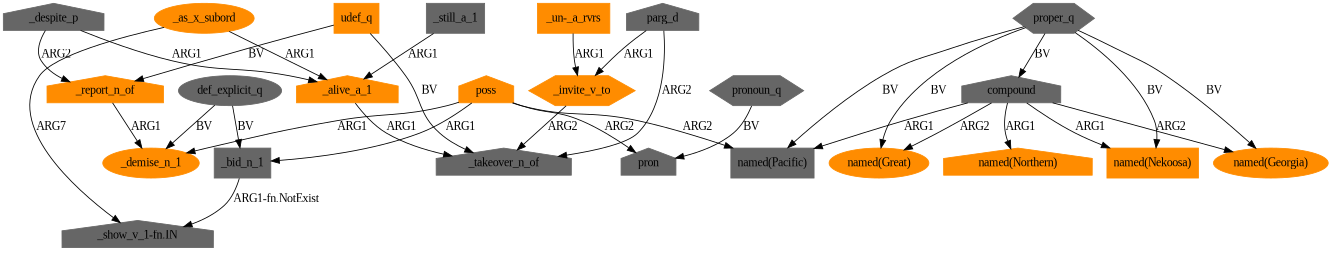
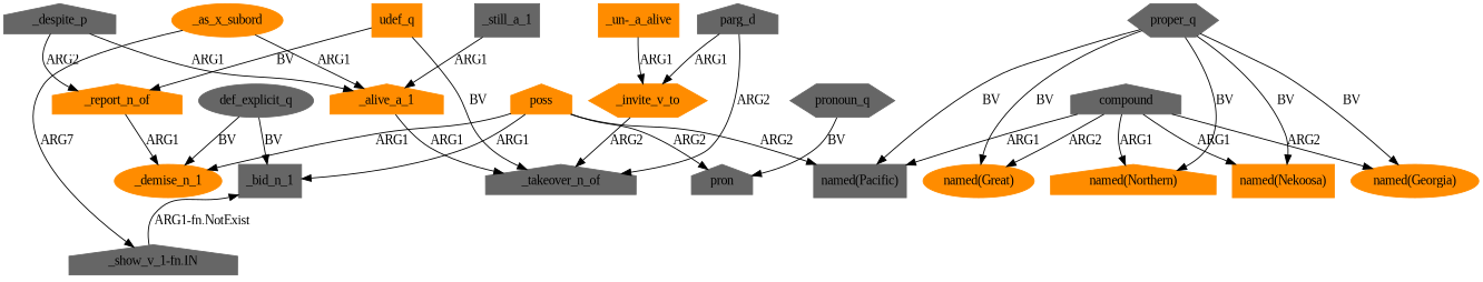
  digraph {
    fontname="Liberation Serif"
    node [color=gray40 fontname="Liberation Serif" shape=house style=filled]
    edge [fontname="Liberation Serif"]
    pron
    poss [color=darkorange]
    _demise_n_1 [color=darkorange shape=ellipse]
    _bid_n_1 [shape=box]
    "named(Pacific)" [shape=box]
    compound
    "named(Nekoosa)" [color=darkorange shape=box]
    "named(Georgia)" [color=darkorange shape=ellipse]
    "named(Great)" [color=darkorange shape=ellipse]
    "named(Northern)" [color=darkorange]
    udef_q [color=darkorange shape=box]
    _takeover_n_of
    _report_n_of [color=darkorange]
    _despite_p
    _alive_a_1 [color=darkorange]
    def_explicit_q [shape=ellipse]
    _as_x_subord [color=darkorange shape=ellipse]
    "_show_v_1-fn.IN"
    pronoun_q [shape=hexagon]
    proper_q [shape=hexagon]
-   "_un-_a_rvrs" [color=darkorange shape=box]
+   "_un-_a_rvrs" [color=darkorange shape=box label="_un-_a_alive"]
    _invite_v_to [color=darkorange shape=hexagon]
    parg_d
    _still_a_1 [shape=box]
    poss -> pron [label=ARG2]
    poss -> _demise_n_1 [label=ARG1]
    poss -> _bid_n_1 [label=ARG1]
    poss -> "named(Pacific)" [label=ARG2]
    compound -> "named(Pacific)" [label=ARG1]
    compound -> "named(Nekoosa)" [label=ARG1]
    compound -> "named(Georgia)" [label=ARG2]
    compound -> "named(Great)" [label=ARG2]
    compound -> "named(Northern)" [label=ARG1]
    udef_q -> _takeover_n_of [label=BV]
    udef_q -> _report_n_of [label=BV]
    _report_n_of -> _demise_n_1 [label=ARG1]
    _despite_p -> _report_n_of [label=ARG2]
    _despite_p -> _alive_a_1 [label=ARG1]
    _alive_a_1 -> _takeover_n_of [label=ARG1]
    def_explicit_q -> _demise_n_1 [label=BV]
    def_explicit_q -> _bid_n_1 [label=BV]
    _as_x_subord -> _alive_a_1 [label=ARG1]
    _as_x_subord -> "_show_v_1-fn.IN" [label=ARG7]
-   _bid_n_1 -> "_show_v_1-fn.IN" [label="ARG1-fn.NotExist"]
+   "_show_v_1-fn.IN" -> _bid_n_1 [label="ARG1-fn.NotExist"]
    pronoun_q -> pron [label=BV]
    proper_q -> "named(Pacific)" [label=BV]
    proper_q -> "named(Nekoosa)" [label=BV]
    proper_q -> "named(Georgia)" [label=BV]
    proper_q -> "named(Great)" [label=BV]
-   proper_q -> compound [label=BV]
+   proper_q -> "named(Northern)" [label=BV]
    "_un-_a_rvrs" -> _invite_v_to [label=ARG1]
    _invite_v_to -> _takeover_n_of [label=ARG2]
    parg_d -> _takeover_n_of [label=ARG2]
    parg_d -> _invite_v_to [label=ARG1]
    _still_a_1 -> _alive_a_1 [label=ARG1]
  }
